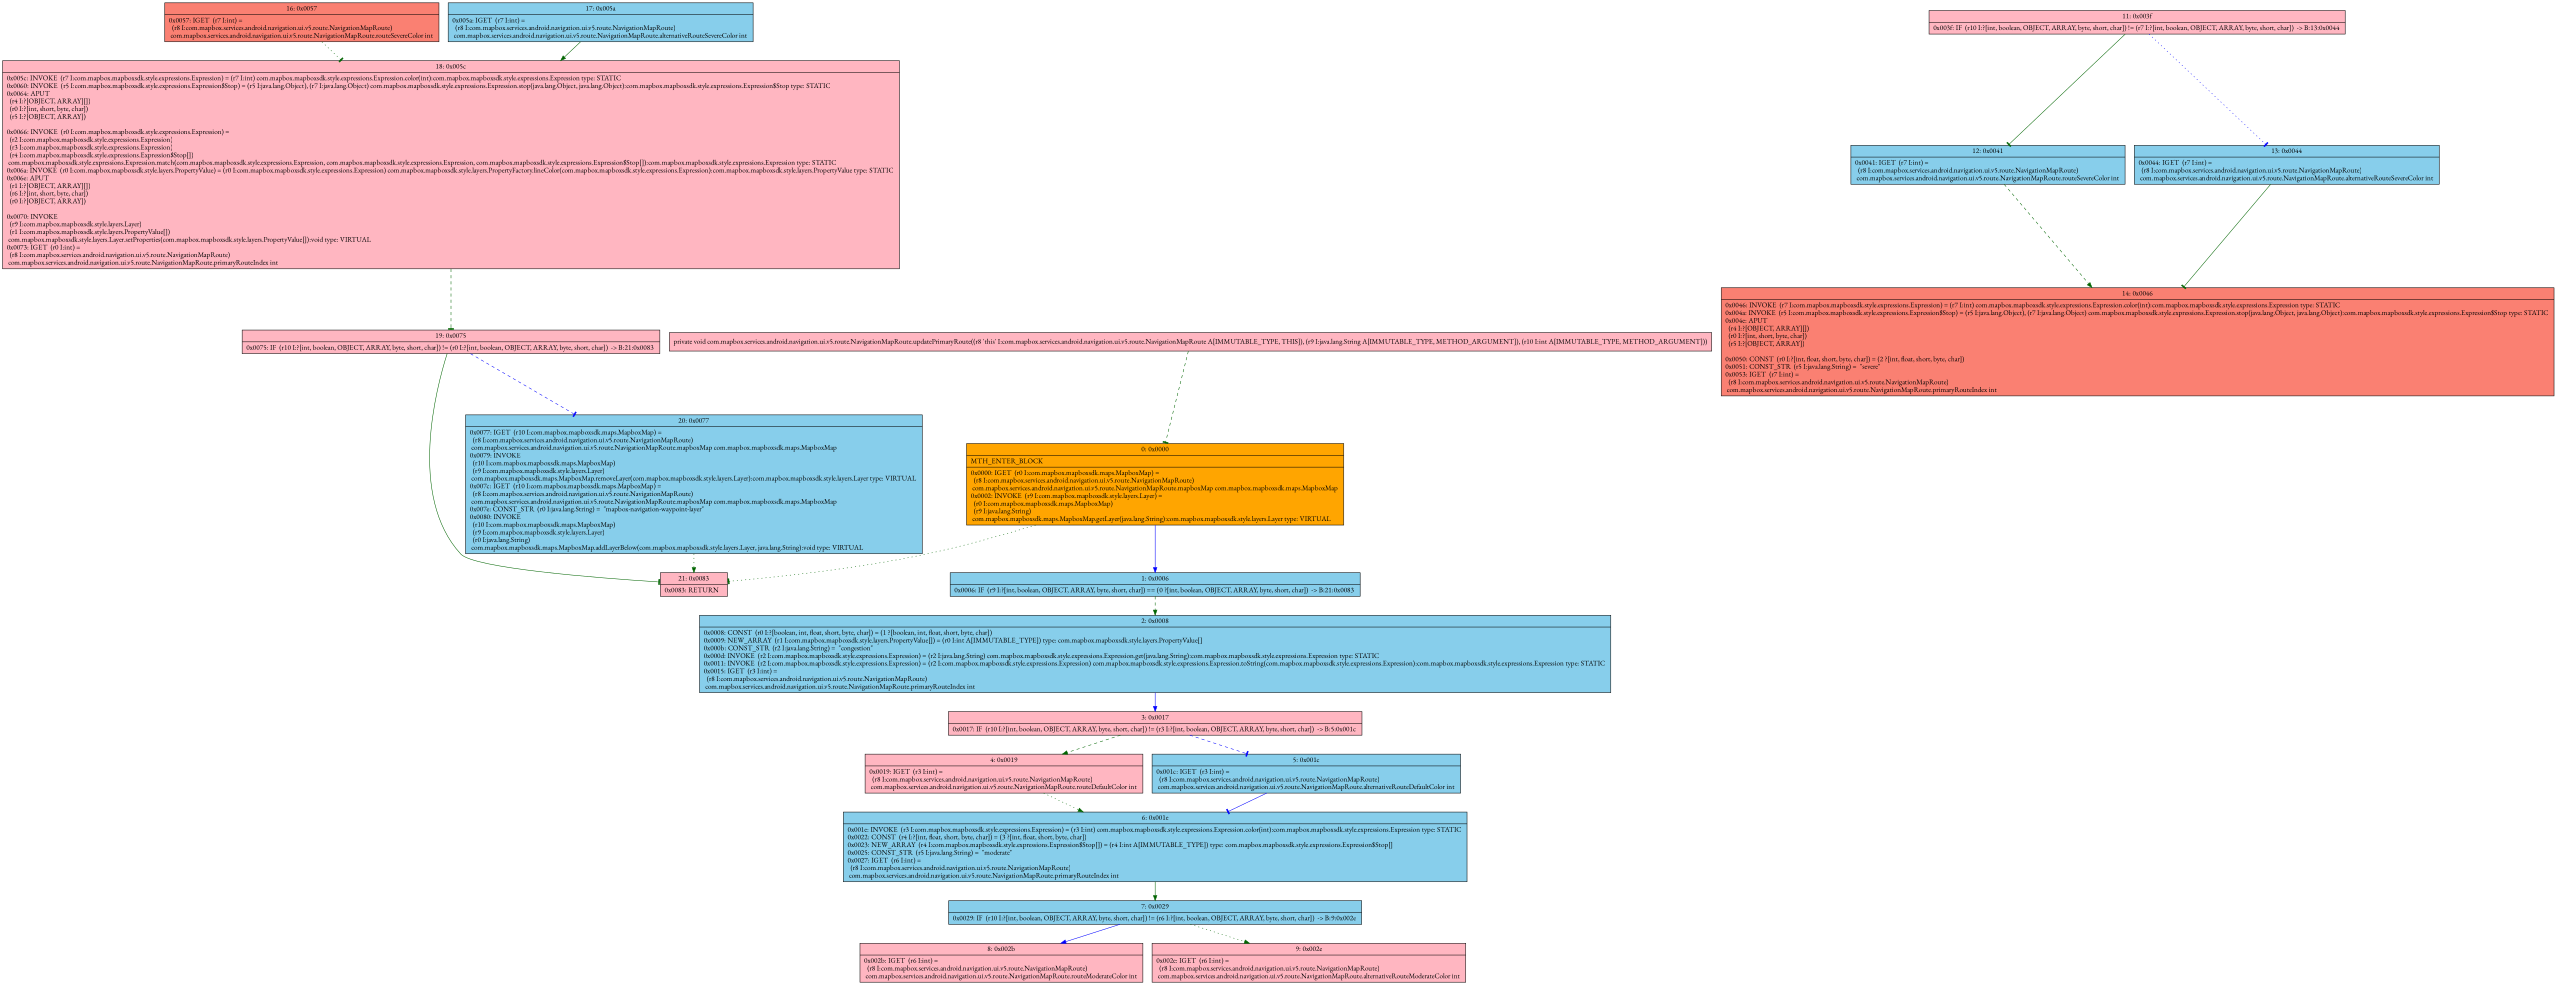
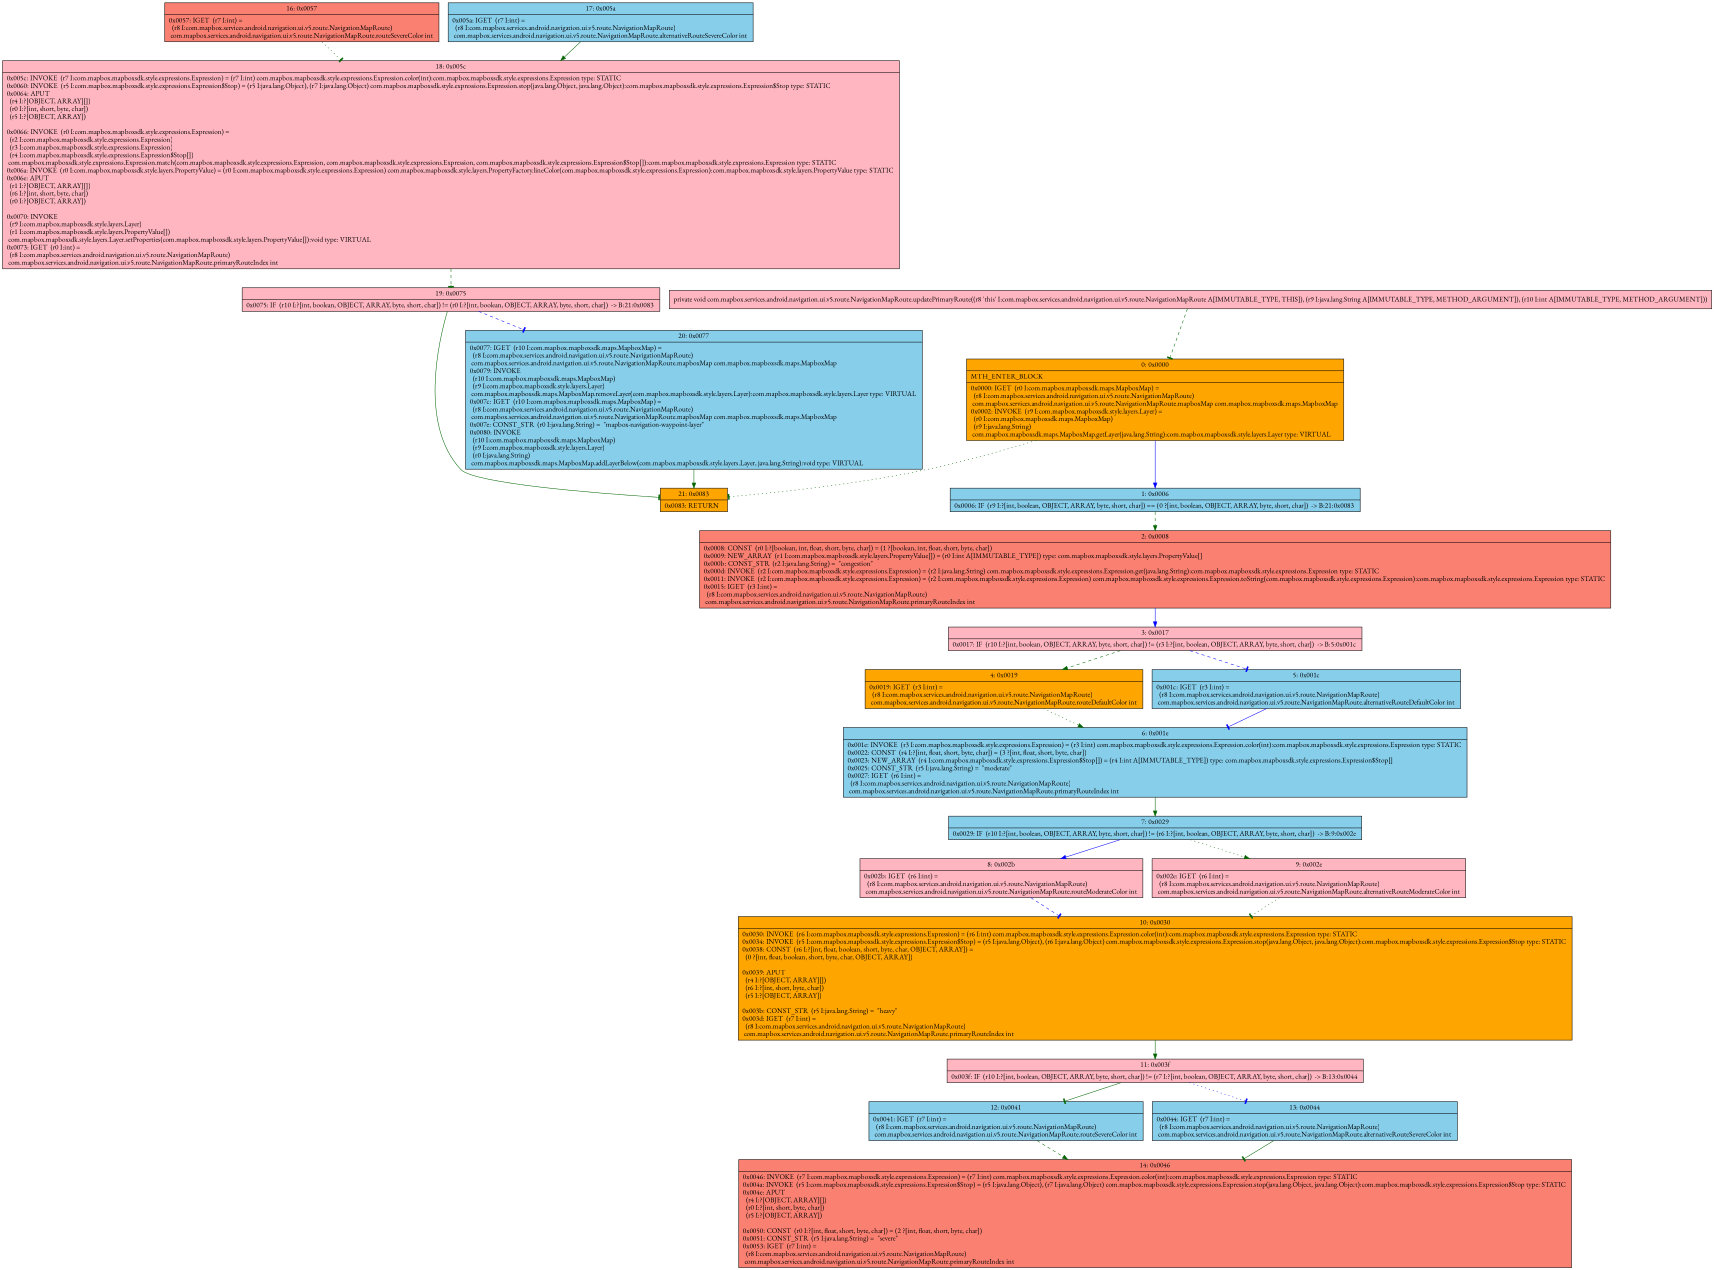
  digraph {
    fontname="EB Garamond"
    node [fillcolor=skyblue fontname="EB Garamond" shape=record style=filled]
    edge [arrowhead=tee color=darkgreen fontname="EB Garamond" style=solid]
    n1 [fillcolor=orange label="{0\:\ 0x0000|MTH_ENTER_BLOCK\l|0x0000: IGET  (r0 I:com.mapbox.mapboxsdk.maps.MapboxMap) = \l  (r8 I:com.mapbox.services.android.navigation.ui.v5.route.NavigationMapRoute)\l com.mapbox.services.android.navigation.ui.v5.route.NavigationMapRoute.mapboxMap com.mapbox.mapboxsdk.maps.MapboxMap \l0x0002: INVOKE  (r9 I:com.mapbox.mapboxsdk.style.layers.Layer) = \l  (r0 I:com.mapbox.mapboxsdk.maps.MapboxMap)\l  (r9 I:java.lang.String)\l com.mapbox.mapboxsdk.maps.MapboxMap.getLayer(java.lang.String):com.mapbox.mapboxsdk.style.layers.Layer type: VIRTUAL \l}"]
    n2 [label="{1\:\ 0x0006|0x0006: IF  (r9 I:?[int, boolean, OBJECT, ARRAY, byte, short, char]) == (0 ?[int, boolean, OBJECT, ARRAY, byte, short, char])  \-\> B:21:0x0083 \l}"]
-   n3 [fillcolor=lightpink label="{21\:\ 0x0083|0x0083: RETURN   \l}"]
-   n4 [label="{2\:\ 0x0008|0x0008: CONST  (r0 I:?[boolean, int, float, short, byte, char]) = (1 ?[boolean, int, float, short, byte, char]) \l0x0009: NEW_ARRAY  (r1 I:com.mapbox.mapboxsdk.style.layers.PropertyValue[]) = (r0 I:int A[IMMUTABLE_TYPE]) type: com.mapbox.mapboxsdk.style.layers.PropertyValue[] \l0x000b: CONST_STR  (r2 I:java.lang.String) =  \"congestion\" \l0x000d: INVOKE  (r2 I:com.mapbox.mapboxsdk.style.expressions.Expression) = (r2 I:java.lang.String) com.mapbox.mapboxsdk.style.expressions.Expression.get(java.lang.String):com.mapbox.mapboxsdk.style.expressions.Expression type: STATIC \l0x0011: INVOKE  (r2 I:com.mapbox.mapboxsdk.style.expressions.Expression) = (r2 I:com.mapbox.mapboxsdk.style.expressions.Expression) com.mapbox.mapboxsdk.style.expressions.Expression.toString(com.mapbox.mapboxsdk.style.expressions.Expression):com.mapbox.mapboxsdk.style.expressions.Expression type: STATIC \l0x0015: IGET  (r3 I:int) = \l  (r8 I:com.mapbox.services.android.navigation.ui.v5.route.NavigationMapRoute)\l com.mapbox.services.android.navigation.ui.v5.route.NavigationMapRoute.primaryRouteIndex int \l}"]
+   n3 [fillcolor=orange label="{21\:\ 0x0083|0x0083: RETURN   \l}"]
+   n4 [fillcolor=salmon label="{2\:\ 0x0008|0x0008: CONST  (r0 I:?[boolean, int, float, short, byte, char]) = (1 ?[boolean, int, float, short, byte, char]) \l0x0009: NEW_ARRAY  (r1 I:com.mapbox.mapboxsdk.style.layers.PropertyValue[]) = (r0 I:int A[IMMUTABLE_TYPE]) type: com.mapbox.mapboxsdk.style.layers.PropertyValue[] \l0x000b: CONST_STR  (r2 I:java.lang.String) =  \"congestion\" \l0x000d: INVOKE  (r2 I:com.mapbox.mapboxsdk.style.expressions.Expression) = (r2 I:java.lang.String) com.mapbox.mapboxsdk.style.expressions.Expression.get(java.lang.String):com.mapbox.mapboxsdk.style.expressions.Expression type: STATIC \l0x0011: INVOKE  (r2 I:com.mapbox.mapboxsdk.style.expressions.Expression) = (r2 I:com.mapbox.mapboxsdk.style.expressions.Expression) com.mapbox.mapboxsdk.style.expressions.Expression.toString(com.mapbox.mapboxsdk.style.expressions.Expression):com.mapbox.mapboxsdk.style.expressions.Expression type: STATIC \l0x0015: IGET  (r3 I:int) = \l  (r8 I:com.mapbox.services.android.navigation.ui.v5.route.NavigationMapRoute)\l com.mapbox.services.android.navigation.ui.v5.route.NavigationMapRoute.primaryRouteIndex int \l}"]
    n5 [fillcolor=lightpink label="{3\:\ 0x0017|0x0017: IF  (r10 I:?[int, boolean, OBJECT, ARRAY, byte, short, char]) != (r3 I:?[int, boolean, OBJECT, ARRAY, byte, short, char])  \-\> B:5:0x001c \l}"]
-   n6 [fillcolor=lightpink label="{4\:\ 0x0019|0x0019: IGET  (r3 I:int) = \l  (r8 I:com.mapbox.services.android.navigation.ui.v5.route.NavigationMapRoute)\l com.mapbox.services.android.navigation.ui.v5.route.NavigationMapRoute.routeDefaultColor int \l}"]
+   n6 [fillcolor=orange label="{4\:\ 0x0019|0x0019: IGET  (r3 I:int) = \l  (r8 I:com.mapbox.services.android.navigation.ui.v5.route.NavigationMapRoute)\l com.mapbox.services.android.navigation.ui.v5.route.NavigationMapRoute.routeDefaultColor int \l}"]
    n7 [label="{5\:\ 0x001c|0x001c: IGET  (r3 I:int) = \l  (r8 I:com.mapbox.services.android.navigation.ui.v5.route.NavigationMapRoute)\l com.mapbox.services.android.navigation.ui.v5.route.NavigationMapRoute.alternativeRouteDefaultColor int \l}"]
    n8 [label="{6\:\ 0x001e|0x001e: INVOKE  (r3 I:com.mapbox.mapboxsdk.style.expressions.Expression) = (r3 I:int) com.mapbox.mapboxsdk.style.expressions.Expression.color(int):com.mapbox.mapboxsdk.style.expressions.Expression type: STATIC \l0x0022: CONST  (r4 I:?[int, float, short, byte, char]) = (3 ?[int, float, short, byte, char]) \l0x0023: NEW_ARRAY  (r4 I:com.mapbox.mapboxsdk.style.expressions.Expression$Stop[]) = (r4 I:int A[IMMUTABLE_TYPE]) type: com.mapbox.mapboxsdk.style.expressions.Expression$Stop[] \l0x0025: CONST_STR  (r5 I:java.lang.String) =  \"moderate\" \l0x0027: IGET  (r6 I:int) = \l  (r8 I:com.mapbox.services.android.navigation.ui.v5.route.NavigationMapRoute)\l com.mapbox.services.android.navigation.ui.v5.route.NavigationMapRoute.primaryRouteIndex int \l}"]
    n9 [label="{7\:\ 0x0029|0x0029: IF  (r10 I:?[int, boolean, OBJECT, ARRAY, byte, short, char]) != (r6 I:?[int, boolean, OBJECT, ARRAY, byte, short, char])  \-\> B:9:0x002e \l}"]
    n10 [fillcolor=lightpink label="{8\:\ 0x002b|0x002b: IGET  (r6 I:int) = \l  (r8 I:com.mapbox.services.android.navigation.ui.v5.route.NavigationMapRoute)\l com.mapbox.services.android.navigation.ui.v5.route.NavigationMapRoute.routeModerateColor int \l}"]
    n11 [fillcolor=lightpink label="{9\:\ 0x002e|0x002e: IGET  (r6 I:int) = \l  (r8 I:com.mapbox.services.android.navigation.ui.v5.route.NavigationMapRoute)\l com.mapbox.services.android.navigation.ui.v5.route.NavigationMapRoute.alternativeRouteModerateColor int \l}"]
+   n12 [fillcolor=orange label="{10\:\ 0x0030|0x0030: INVOKE  (r6 I:com.mapbox.mapboxsdk.style.expressions.Expression) = (r6 I:int) com.mapbox.mapboxsdk.style.expressions.Expression.color(int):com.mapbox.mapboxsdk.style.expressions.Expression type: STATIC \l0x0034: INVOKE  (r5 I:com.mapbox.mapboxsdk.style.expressions.Expression$Stop) = (r5 I:java.lang.Object), (r6 I:java.lang.Object) com.mapbox.mapboxsdk.style.expressions.Expression.stop(java.lang.Object, java.lang.Object):com.mapbox.mapboxsdk.style.expressions.Expression$Stop type: STATIC \l0x0038: CONST  (r6 I:?[int, float, boolean, short, byte, char, OBJECT, ARRAY]) = \l  (0 ?[int, float, boolean, short, byte, char, OBJECT, ARRAY])\l \l0x0039: APUT  \l  (r4 I:?[OBJECT, ARRAY][])\l  (r6 I:?[int, short, byte, char])\l  (r5 I:?[OBJECT, ARRAY])\l \l0x003b: CONST_STR  (r5 I:java.lang.String) =  \"heavy\" \l0x003d: IGET  (r7 I:int) = \l  (r8 I:com.mapbox.services.android.navigation.ui.v5.route.NavigationMapRoute)\l com.mapbox.services.android.navigation.ui.v5.route.NavigationMapRoute.primaryRouteIndex int \l}"]
    n13 [fillcolor=lightpink label="{11\:\ 0x003f|0x003f: IF  (r10 I:?[int, boolean, OBJECT, ARRAY, byte, short, char]) != (r7 I:?[int, boolean, OBJECT, ARRAY, byte, short, char])  \-\> B:13:0x0044 \l}"]
    n14 [label="{12\:\ 0x0041|0x0041: IGET  (r7 I:int) = \l  (r8 I:com.mapbox.services.android.navigation.ui.v5.route.NavigationMapRoute)\l com.mapbox.services.android.navigation.ui.v5.route.NavigationMapRoute.routeSevereColor int \l}"]
    n15 [label="{13\:\ 0x0044|0x0044: IGET  (r7 I:int) = \l  (r8 I:com.mapbox.services.android.navigation.ui.v5.route.NavigationMapRoute)\l com.mapbox.services.android.navigation.ui.v5.route.NavigationMapRoute.alternativeRouteSevereColor int \l}"]
    n16 [fillcolor=salmon label="{14\:\ 0x0046|0x0046: INVOKE  (r7 I:com.mapbox.mapboxsdk.style.expressions.Expression) = (r7 I:int) com.mapbox.mapboxsdk.style.expressions.Expression.color(int):com.mapbox.mapboxsdk.style.expressions.Expression type: STATIC \l0x004a: INVOKE  (r5 I:com.mapbox.mapboxsdk.style.expressions.Expression$Stop) = (r5 I:java.lang.Object), (r7 I:java.lang.Object) com.mapbox.mapboxsdk.style.expressions.Expression.stop(java.lang.Object, java.lang.Object):com.mapbox.mapboxsdk.style.expressions.Expression$Stop type: STATIC \l0x004e: APUT  \l  (r4 I:?[OBJECT, ARRAY][])\l  (r0 I:?[int, short, byte, char])\l  (r5 I:?[OBJECT, ARRAY])\l \l0x0050: CONST  (r0 I:?[int, float, short, byte, char]) = (2 ?[int, float, short, byte, char]) \l0x0051: CONST_STR  (r5 I:java.lang.String) =  \"severe\" \l0x0053: IGET  (r7 I:int) = \l  (r8 I:com.mapbox.services.android.navigation.ui.v5.route.NavigationMapRoute)\l com.mapbox.services.android.navigation.ui.v5.route.NavigationMapRoute.primaryRouteIndex int \l}"]
    n17 [fillcolor=salmon label="{16\:\ 0x0057|0x0057: IGET  (r7 I:int) = \l  (r8 I:com.mapbox.services.android.navigation.ui.v5.route.NavigationMapRoute)\l com.mapbox.services.android.navigation.ui.v5.route.NavigationMapRoute.routeSevereColor int \l}"]
    n18 [fillcolor=lightpink label="{18\:\ 0x005c|0x005c: INVOKE  (r7 I:com.mapbox.mapboxsdk.style.expressions.Expression) = (r7 I:int) com.mapbox.mapboxsdk.style.expressions.Expression.color(int):com.mapbox.mapboxsdk.style.expressions.Expression type: STATIC \l0x0060: INVOKE  (r5 I:com.mapbox.mapboxsdk.style.expressions.Expression$Stop) = (r5 I:java.lang.Object), (r7 I:java.lang.Object) com.mapbox.mapboxsdk.style.expressions.Expression.stop(java.lang.Object, java.lang.Object):com.mapbox.mapboxsdk.style.expressions.Expression$Stop type: STATIC \l0x0064: APUT  \l  (r4 I:?[OBJECT, ARRAY][])\l  (r0 I:?[int, short, byte, char])\l  (r5 I:?[OBJECT, ARRAY])\l \l0x0066: INVOKE  (r0 I:com.mapbox.mapboxsdk.style.expressions.Expression) = \l  (r2 I:com.mapbox.mapboxsdk.style.expressions.Expression)\l  (r3 I:com.mapbox.mapboxsdk.style.expressions.Expression)\l  (r4 I:com.mapbox.mapboxsdk.style.expressions.Expression$Stop[])\l com.mapbox.mapboxsdk.style.expressions.Expression.match(com.mapbox.mapboxsdk.style.expressions.Expression, com.mapbox.mapboxsdk.style.expressions.Expression, com.mapbox.mapboxsdk.style.expressions.Expression$Stop[]):com.mapbox.mapboxsdk.style.expressions.Expression type: STATIC \l0x006a: INVOKE  (r0 I:com.mapbox.mapboxsdk.style.layers.PropertyValue) = (r0 I:com.mapbox.mapboxsdk.style.expressions.Expression) com.mapbox.mapboxsdk.style.layers.PropertyFactory.lineColor(com.mapbox.mapboxsdk.style.expressions.Expression):com.mapbox.mapboxsdk.style.layers.PropertyValue type: STATIC \l0x006e: APUT  \l  (r1 I:?[OBJECT, ARRAY][])\l  (r6 I:?[int, short, byte, char])\l  (r0 I:?[OBJECT, ARRAY])\l \l0x0070: INVOKE  \l  (r9 I:com.mapbox.mapboxsdk.style.layers.Layer)\l  (r1 I:com.mapbox.mapboxsdk.style.layers.PropertyValue[])\l com.mapbox.mapboxsdk.style.layers.Layer.setProperties(com.mapbox.mapboxsdk.style.layers.PropertyValue[]):void type: VIRTUAL \l0x0073: IGET  (r0 I:int) = \l  (r8 I:com.mapbox.services.android.navigation.ui.v5.route.NavigationMapRoute)\l com.mapbox.services.android.navigation.ui.v5.route.NavigationMapRoute.primaryRouteIndex int \l}"]
    n19 [label="{17\:\ 0x005a|0x005a: IGET  (r7 I:int) = \l  (r8 I:com.mapbox.services.android.navigation.ui.v5.route.NavigationMapRoute)\l com.mapbox.services.android.navigation.ui.v5.route.NavigationMapRoute.alternativeRouteSevereColor int \l}"]
    n20 [fillcolor=lightpink label="{19\:\ 0x0075|0x0075: IF  (r10 I:?[int, boolean, OBJECT, ARRAY, byte, short, char]) != (r0 I:?[int, boolean, OBJECT, ARRAY, byte, short, char])  \-\> B:21:0x0083 \l}"]
    n21 [label="{20\:\ 0x0077|0x0077: IGET  (r10 I:com.mapbox.mapboxsdk.maps.MapboxMap) = \l  (r8 I:com.mapbox.services.android.navigation.ui.v5.route.NavigationMapRoute)\l com.mapbox.services.android.navigation.ui.v5.route.NavigationMapRoute.mapboxMap com.mapbox.mapboxsdk.maps.MapboxMap \l0x0079: INVOKE  \l  (r10 I:com.mapbox.mapboxsdk.maps.MapboxMap)\l  (r9 I:com.mapbox.mapboxsdk.style.layers.Layer)\l com.mapbox.mapboxsdk.maps.MapboxMap.removeLayer(com.mapbox.mapboxsdk.style.layers.Layer):com.mapbox.mapboxsdk.style.layers.Layer type: VIRTUAL \l0x007c: IGET  (r10 I:com.mapbox.mapboxsdk.maps.MapboxMap) = \l  (r8 I:com.mapbox.services.android.navigation.ui.v5.route.NavigationMapRoute)\l com.mapbox.services.android.navigation.ui.v5.route.NavigationMapRoute.mapboxMap com.mapbox.mapboxsdk.maps.MapboxMap \l0x007e: CONST_STR  (r0 I:java.lang.String) =  \"mapbox\-navigation\-waypoint\-layer\" \l0x0080: INVOKE  \l  (r10 I:com.mapbox.mapboxsdk.maps.MapboxMap)\l  (r9 I:com.mapbox.mapboxsdk.style.layers.Layer)\l  (r0 I:java.lang.String)\l com.mapbox.mapboxsdk.maps.MapboxMap.addLayerBelow(com.mapbox.mapboxsdk.style.layers.Layer, java.lang.String):void type: VIRTUAL \l}"]
    n22 [fillcolor=lightpink label="{private void com.mapbox.services.android.navigation.ui.v5.route.NavigationMapRoute.updatePrimaryRoute((r8 'this' I:com.mapbox.services.android.navigation.ui.v5.route.NavigationMapRoute A[IMMUTABLE_TYPE, THIS]), (r9 I:java.lang.String A[IMMUTABLE_TYPE, METHOD_ARGUMENT]), (r10 I:int A[IMMUTABLE_TYPE, METHOD_ARGUMENT])) }"]
    n1 -> n2 [arrowhead=normal color=blue]
    n1 -> n3 [style=dotted]
    n2 -> n4 [arrowhead=normal style=dashed]
    n4 -> n5 [arrowhead=normal color=blue]
    n5 -> n6 [arrowhead=normal style=dashed]
    n5 -> n7 [color=blue style=dashed]
    n6 -> n8 [arrowhead=normal style=dotted]
    n7 -> n8 [color=blue]
    n8 -> n9 [arrowhead=normal]
    n9 -> n10 [arrowhead=normal color=blue]
    n9 -> n11 [arrowhead=normal style=dotted]
+   n10 -> n12 [color=blue style=dashed]
+   n11 -> n12 [style=dotted]
+   n12 -> n13 [arrowhead=normal]
    n13 -> n14
    n13 -> n15 [color=blue style=dotted]
    n14 -> n16 [arrowhead=normal style=dashed]
    n15 -> n16
    n17 -> n18 [style=dotted]
    n18 -> n20 [style=dashed]
    n19 -> n18 [arrowhead=normal]
    n20 -> n3
    n20 -> n21 [color=blue style=dashed]
-   n21 -> n3 [arrowhead=normal style=dotted]
+   n21 -> n3 [arrowhead=normal]
    n22 -> n1 [style=dashed]
  }
